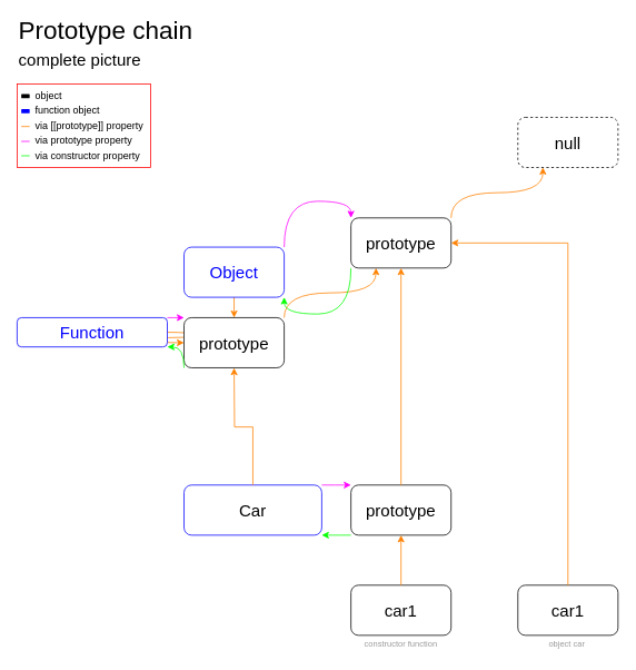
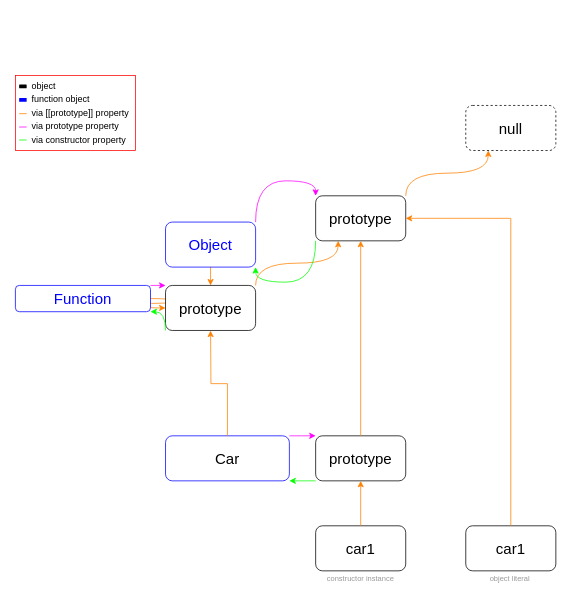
  <mxCell id="0" />
  <mxCell id="1" parent="0" />
  <mxCell id="2" style="edgeStyle=orthogonalEdgeStyle;orthogonalLoop=1;jettySize=auto;html=1;entryX=0;entryY=0;entryDx=0;entryDy=0;strokeColor=#FF00FF;fillColor=#ffe6cc;fontSize=10;fontColor=#000000;exitX=1;exitY=0;exitDx=0;exitDy=0;strokeWidth=1;curved=1;" edge="1" parent="1" source="4" target="8"><mxGeometry relative="1" as="geometry" /></mxCell>
  <mxCell id="3" style="edgeStyle=entityRelationEdgeStyle;curved=1;orthogonalLoop=1;jettySize=auto;html=1;entryX=0;entryY=0.5;entryDx=0;entryDy=0;startArrow=none;startFill=0;endArrow=classic;endFill=1;strokeColor=#FF8000;strokeWidth=1;fillColor=#ffe6cc;fontSize=10;fontColor=#0000FF;" edge="1" parent="1" source="4" target="8"><mxGeometry relative="1" as="geometry" /></mxCell>
  <mxCell id="4" value="Function" style="rounded=1;whiteSpace=wrap;html=1;fontSize=20;strokeColor=#0000FF;fontColor=#0000FF;" vertex="1" parent="1"><mxGeometry x="20" y="379.76" width="180" height="35" as="geometry" /></mxCell>
  <mxCell id="5" style="edgeStyle=orthogonalEdgeStyle;rounded=0;orthogonalLoop=1;jettySize=auto;html=1;entryX=0.5;entryY=1;entryDx=0;entryDy=0;fillColor=#ffe6cc;strokeColor=#FF8000;exitX=0.5;exitY=0;exitDx=0;exitDy=0;endArrow=none;endFill=0;startArrow=classic;startFill=1;" edge="1" parent="1" source="8" target="22"><mxGeometry relative="1" as="geometry" /></mxCell>
  <mxCell id="6" value="car1" style="rounded=1;whiteSpace=wrap;html=1;fontSize=20;" vertex="1" parent="1"><mxGeometry x="420" y="700" width="120" height="60" as="geometry" /></mxCell>
  <mxCell id="7" style="edgeStyle=orthogonalEdgeStyle;orthogonalLoop=1;jettySize=auto;html=1;strokeColor=#FF8000;fillColor=#ffe6cc;fontSize=10;fontColor=#000000;curved=1;exitX=1;exitY=0;exitDx=0;exitDy=0;entryX=0.25;entryY=1;entryDx=0;entryDy=0;" edge="1" parent="1" source="8" target="23"><mxGeometry relative="1" as="geometry"><mxPoint x="340" y="410" as="sourcePoint" /><mxPoint x="420" y="320" as="targetPoint" /></mxGeometry></mxCell>
  <mxCell id="8" value="prototype" style="rounded=1;whiteSpace=wrap;html=1;fontSize=20;strokeColor=#000000;" vertex="1" parent="1"><mxGeometry x="220" y="379.76" width="120" height="60" as="geometry" /></mxCell>
- <mxCell id="9" value="Prototype chain" style="text;html=1;strokeColor=none;fillColor=none;align=left;verticalAlign=middle;whiteSpace=wrap;rounded=0;fontSize=30;" vertex="1" parent="1"><mxGeometry x="20" y="20" width="220" height="30" as="geometry" /></mxCell>
- <mxCell id="10" value="complete picture" style="text;html=1;strokeColor=none;fillColor=none;align=left;verticalAlign=middle;whiteSpace=wrap;rounded=0;fontSize=20;" vertex="1" parent="1"><mxGeometry x="20" y="60" width="220" height="20" as="geometry" /></mxCell>
  <mxCell id="11" value="&lt;font style=&quot;font-size: 12px ; line-height: 150%&quot;&gt;&lt;span&gt;object&lt;/span&gt;&lt;span&gt;&lt;br&gt;function object&lt;br&gt;&lt;/span&gt;via [[prototype]] property&lt;span&gt;&lt;br&gt;via prototype property&lt;br&gt;via constructor property&lt;br&gt;&lt;/span&gt;&lt;/font&gt;" style="rounded=0;whiteSpace=wrap;html=1;fillColor=none;fontSize=10;align=left;strokeColor=#FF0000;verticalAlign=top;spacingLeft=22;strokeWidth=1;spacing=0;spacingTop=0;" vertex="1" parent="1"><mxGeometry x="20" y="100" width="160" height="100" as="geometry" /></mxCell>
  <mxCell id="12" value="" style="rounded=1;whiteSpace=wrap;html=1;strokeWidth=1;fillColor=#000000;gradientColor=none;fontSize=10;fontColor=#000000;align=left;strokeColor=none;" vertex="1" parent="1"><mxGeometry x="25" y="112" width="10" height="5" as="geometry" /></mxCell>
  <mxCell id="13" value="" style="endArrow=none;html=1;strokeColor=#FF8000;fillColor=#fa6800;fontSize=10;fontColor=#000000;" edge="1" parent="1"><mxGeometry width="50" height="50" relative="1" as="geometry"><mxPoint x="25" y="150.95" as="sourcePoint" /><mxPoint x="35" y="150.95" as="targetPoint" /></mxGeometry></mxCell>
  <mxCell id="14" value="" style="endArrow=none;html=1;strokeColor=#FF00FF;fillColor=#d80073;fontSize=10;fontColor=#000000;" edge="1" parent="1"><mxGeometry width="50" height="50" relative="1" as="geometry"><mxPoint x="25" y="168.72" as="sourcePoint" /><mxPoint x="35" y="168.72" as="targetPoint" /></mxGeometry></mxCell>
  <mxCell id="15" value="" style="rounded=1;whiteSpace=wrap;html=1;strokeWidth=1;fillColor=#0000FF;gradientColor=none;fontSize=10;fontColor=#000000;align=left;strokeColor=none;" vertex="1" parent="1"><mxGeometry x="25" y="130" width="10" height="5" as="geometry" /></mxCell>
  <mxCell id="16" value="" style="endArrow=none;html=1;strokeColor=#00FF00;fillColor=#008a00;fontSize=10;fontColor=#000000;" edge="1" parent="1"><mxGeometry width="50" height="50" relative="1" as="geometry"><mxPoint x="25" y="186" as="sourcePoint" /><mxPoint x="35" y="186" as="targetPoint" /></mxGeometry></mxCell>
  <mxCell id="17" value="null" style="rounded=1;whiteSpace=wrap;html=1;fontSize=20;dashed=1;" vertex="1" parent="1"><mxGeometry x="620" y="140" width="120" height="60" as="geometry" /></mxCell>
  <mxCell id="18" value="car1" style="rounded=1;whiteSpace=wrap;html=1;fontSize=20;" vertex="1" parent="1"><mxGeometry x="620" y="700" width="120" height="60" as="geometry" /></mxCell>
  <mxCell id="19" style="edgeStyle=orthogonalEdgeStyle;orthogonalLoop=1;jettySize=auto;html=1;strokeColor=#00FF00;fillColor=#ffe6cc;fontSize=10;fontColor=#000000;curved=1;strokeWidth=1;entryX=0;entryY=1;entryDx=0;entryDy=0;exitX=1;exitY=1;exitDx=0;exitDy=0;startArrow=classic;startFill=1;endArrow=none;endFill=0;" edge="1" parent="1" source="4" target="8"><mxGeometry relative="1" as="geometry"><mxPoint x="160" y="419.76" as="sourcePoint" /><mxPoint x="280" y="449.76" as="targetPoint" /></mxGeometry></mxCell>
  <mxCell id="20" style="edgeStyle=orthogonalEdgeStyle;orthogonalLoop=1;jettySize=auto;html=1;entryX=0;entryY=0;entryDx=0;entryDy=0;strokeColor=#FF00FF;fillColor=#ffe6cc;fontSize=10;fontColor=#000000;exitX=1;exitY=0;exitDx=0;exitDy=0;strokeWidth=1;curved=1;" edge="1" source="22" target="23" parent="1"><mxGeometry relative="1" as="geometry" /></mxCell>
  <mxCell id="21" style="edgeStyle=orthogonalEdgeStyle;orthogonalLoop=1;jettySize=auto;html=1;strokeColor=#00FF00;fillColor=#ffe6cc;fontSize=10;fontColor=#000000;curved=1;strokeWidth=1;entryX=0;entryY=1;entryDx=0;entryDy=0;exitX=1;exitY=1;exitDx=0;exitDy=0;startArrow=classic;startFill=1;endArrow=none;endFill=0;" edge="1" source="22" target="23" parent="1"><mxGeometry relative="1" as="geometry"><mxPoint x="360" y="300.35" as="sourcePoint" /><mxPoint x="480" y="330.35" as="targetPoint" /></mxGeometry></mxCell>
  <mxCell id="22" value="Object" style="rounded=1;whiteSpace=wrap;html=1;fontSize=20;strokeColor=#0000FF;fontColor=#0000FF;" vertex="1" parent="1"><mxGeometry x="220" y="295.35" width="120" height="60" as="geometry" /></mxCell>
  <mxCell id="23" value="prototype" style="rounded=1;whiteSpace=wrap;html=1;fontSize=20;strokeColor=#000000;" vertex="1" parent="1"><mxGeometry x="420" y="260.35" width="120" height="60" as="geometry" /></mxCell>
  <mxCell id="24" style="edgeStyle=orthogonalEdgeStyle;orthogonalLoop=1;jettySize=auto;html=1;entryX=0;entryY=0;entryDx=0;entryDy=0;strokeColor=#FF00FF;fillColor=#ffe6cc;fontSize=10;fontColor=#000000;exitX=1;exitY=0;exitDx=0;exitDy=0;strokeWidth=1;curved=1;" edge="1" source="27" target="26" parent="1"><mxGeometry relative="1" as="geometry" /></mxCell>
  <mxCell id="25" style="edgeStyle=orthogonalEdgeStyle;orthogonalLoop=1;jettySize=auto;html=1;strokeColor=#00FF00;fillColor=#ffe6cc;fontSize=10;fontColor=#000000;curved=1;strokeWidth=1;entryX=0;entryY=1;entryDx=0;entryDy=0;exitX=1;exitY=1;exitDx=0;exitDy=0;startArrow=classic;startFill=1;endArrow=none;endFill=0;" edge="1" source="27" target="26" parent="1"><mxGeometry relative="1" as="geometry"><mxPoint x="360" y="620.11" as="sourcePoint" /><mxPoint x="480" y="650.11" as="targetPoint" /></mxGeometry></mxCell>
  <mxCell id="26" value="prototype" style="rounded=1;whiteSpace=wrap;html=1;fontSize=20;strokeColor=#000000;" vertex="1" parent="1"><mxGeometry x="420" y="580.11" width="120" height="60" as="geometry" /></mxCell>
  <mxCell id="27" value="Car" style="rounded=1;whiteSpace=wrap;html=1;fontSize=20;strokeColor=#0000FF;fontColor=#000000;" vertex="1" parent="1"><mxGeometry x="220" y="580.11" width="165" height="60" as="geometry" /></mxCell>
  <mxCell id="28" style="edgeStyle=orthogonalEdgeStyle;rounded=0;orthogonalLoop=1;jettySize=auto;html=1;fillColor=#ffe6cc;strokeColor=#FF8000;exitX=0.5;exitY=0;exitDx=0;exitDy=0;" edge="1" parent="1" source="27"><mxGeometry relative="1" as="geometry"><mxPoint x="280" y="570" as="sourcePoint" /><mxPoint x="280" y="440" as="targetPoint" /></mxGeometry></mxCell>
  <mxCell id="29" style="edgeStyle=orthogonalEdgeStyle;orthogonalLoop=1;jettySize=auto;html=1;strokeColor=#FF8000;fillColor=#ffe6cc;fontSize=10;fontColor=#000000;curved=1;exitX=1;exitY=0;exitDx=0;exitDy=0;entryX=0.25;entryY=1;entryDx=0;entryDy=0;" edge="1" parent="1" source="23" target="17"><mxGeometry relative="1" as="geometry"><mxPoint x="570" y="289" as="sourcePoint" /><mxPoint x="680" y="210" as="targetPoint" /></mxGeometry></mxCell>
  <mxCell id="30" style="edgeStyle=orthogonalEdgeStyle;rounded=0;orthogonalLoop=1;jettySize=auto;html=1;entryX=0.5;entryY=1;entryDx=0;entryDy=0;fillColor=#ffe6cc;strokeColor=#FF8000;exitX=0.5;exitY=0;exitDx=0;exitDy=0;endArrow=classic;endFill=1;startArrow=none;startFill=0;" edge="1" parent="1" source="6" target="26"><mxGeometry relative="1" as="geometry"><mxPoint x="290" y="389.76" as="sourcePoint" /><mxPoint x="290" y="330.35" as="targetPoint" /></mxGeometry></mxCell>
  <mxCell id="31" style="edgeStyle=orthogonalEdgeStyle;rounded=0;orthogonalLoop=1;jettySize=auto;html=1;entryX=1;entryY=0.5;entryDx=0;entryDy=0;fillColor=#ffe6cc;strokeColor=#FF8000;exitX=0.5;exitY=0;exitDx=0;exitDy=0;endArrow=classic;endFill=1;startArrow=none;startFill=0;" edge="1" parent="1" source="18" target="23"><mxGeometry relative="1" as="geometry"><mxPoint x="490" y="710" as="sourcePoint" /><mxPoint x="490" y="650.11" as="targetPoint" /></mxGeometry></mxCell>
- <mxCell id="32" value="constructor function" style="text;html=1;strokeColor=none;fillColor=none;align=center;verticalAlign=middle;whiteSpace=wrap;rounded=0;fontSize=10;fontColor=#999999;" vertex="1" parent="1"><mxGeometry x="430" y="760" width="100" height="20" as="geometry" /></mxCell>
- <mxCell id="33" value="object car" style="text;html=1;strokeColor=none;fillColor=none;align=center;verticalAlign=middle;whiteSpace=wrap;rounded=0;fontSize=10;fontColor=#999999;" vertex="1" parent="1"><mxGeometry x="628.83" y="760" width="100" height="20" as="geometry" /></mxCell>
+ <mxCell id="32" value="constructor instance" style="text;html=1;strokeColor=none;fillColor=none;align=center;verticalAlign=middle;whiteSpace=wrap;rounded=0;fontSize=10;fontColor=#999999;" vertex="1" parent="1"><mxGeometry x="430" y="760" width="100" height="20" as="geometry" /></mxCell>
+ <mxCell id="33" value="object literal" style="text;html=1;strokeColor=none;fillColor=none;align=center;verticalAlign=middle;whiteSpace=wrap;rounded=0;fontSize=10;fontColor=#999999;" vertex="1" parent="1"><mxGeometry x="628.83" y="760" width="100" height="20" as="geometry" /></mxCell>
  <mxCell id="34" style="edgeStyle=orthogonalEdgeStyle;rounded=0;orthogonalLoop=1;jettySize=auto;html=1;fillColor=#ffe6cc;strokeColor=#FF8000;exitX=0.5;exitY=0;exitDx=0;exitDy=0;entryX=0.5;entryY=1;entryDx=0;entryDy=0;" edge="1" parent="1" source="26" target="23"><mxGeometry relative="1" as="geometry"><mxPoint x="500" y="550" as="sourcePoint" /><mxPoint x="480" y="330" as="targetPoint" /></mxGeometry></mxCell>
